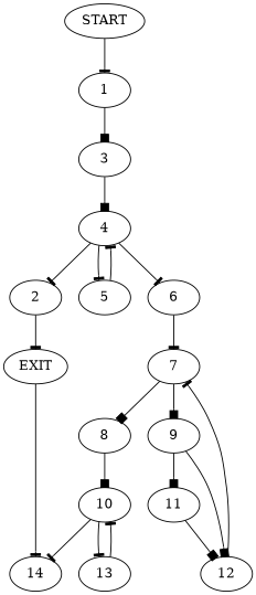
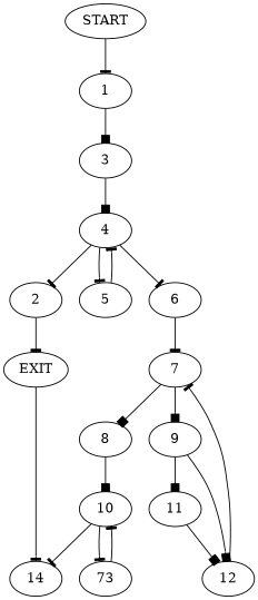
  digraph {
    edge [arrowhead=tee]
    n1 [label=START]
    1
    3
    n4 [label=EXIT]
    14
    2
    4
    5
    6
    7
    8
    9
    10
    11
    12
-   13
+   13 [label=73]
    n1 -> 1
    1 -> 3 [arrowhead=box]
    3 -> 4 [arrowhead=box]
    n4 -> 14
    2 -> n4
    4 -> 2
    4 -> 5
    4 -> 6
    5 -> 4
    6 -> 7
    7 -> 8 [arrowhead=box]
    7 -> 9 [arrowhead=box]
    8 -> 10 [arrowhead=box]
    9 -> 11 [arrowhead=box]
    9 -> 12 [arrowhead=box]
    10 -> 14
    10 -> 13
    11 -> 12 [arrowhead=box]
    12 -> 7
    13 -> 10
  }
